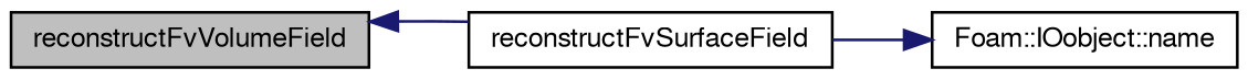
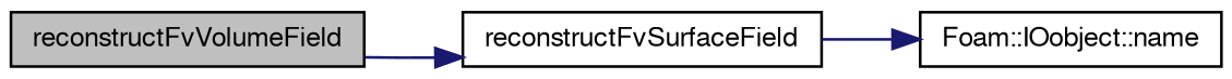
  digraph {
    rankdir=LR
    node [color=black fontname=FreeSans fontsize=10 shape=record]
    edge [color=midnightblue fontname=FreeSans fontsize=10 labelfontname=FreeSans labelfontsize=10 style=solid]
    n1 [fillcolor=grey75 fontcolor=black height=0.2 label=reconstructFvVolumeField style=filled width=0.4]
    n2 [height=0.2 label=reconstructFvSurfaceField width=0.4]
    n3 [height=0.2 label="Foam::IOobject::name" width=0.4]
-   n2 -> n1
+   n1 -> n2
    n2 -> n3
  }
